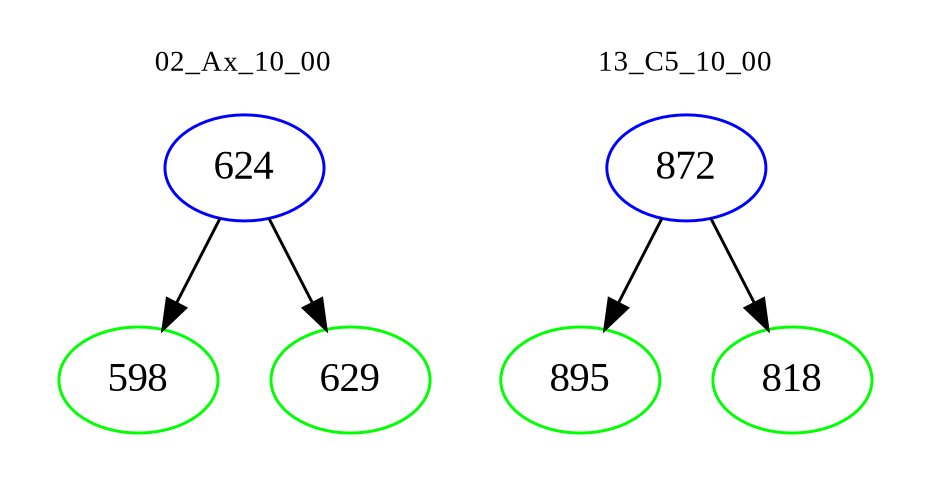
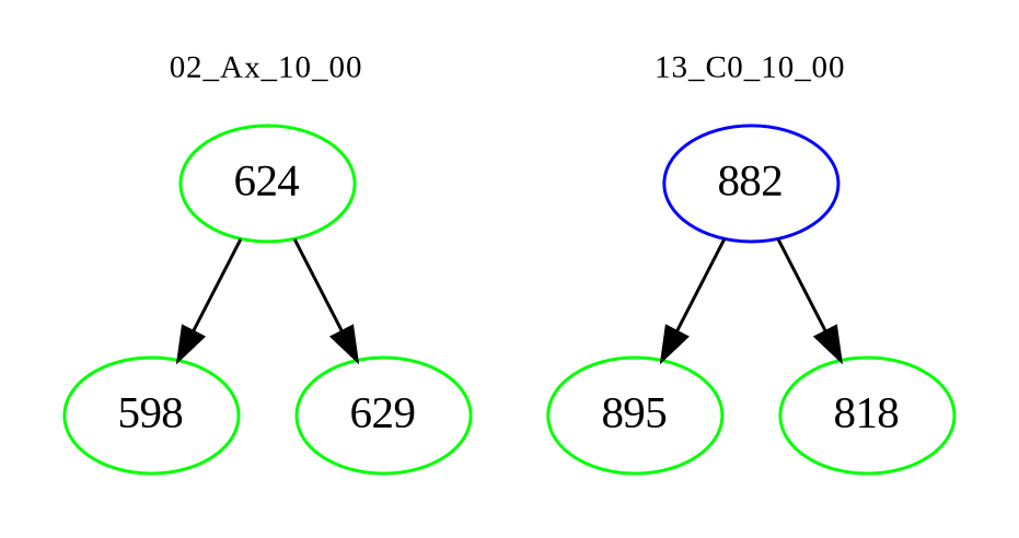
  digraph {
    fontname="Liberation Serif"
    node [color=green fontname="Liberation Serif"]
    edge [color=black fontname="Liberation Serif"]
-   n1 [color=blue label=624]
+   n1 [label=624]
    n2 [label=598]
    n3 [label=629]
-   n4 [color=blue label=872]
+   n4 [color=blue label=882]
    n5 [label=895]
    n6 [label=818]
    subgraph cluster_1 {
      color=white
      fontsize=10
      label="02_Ax_10_00"
      n1
      n2
      n3
    }
    subgraph cluster_2 {
      color=white
      fontsize=10
-     label="13_C5_10_00"
+     label="13_C0_10_00"
      n4
      n5
      n6
    }
    n1 -> n2
    n1 -> n3
    n4 -> n5
    n4 -> n6
  }
